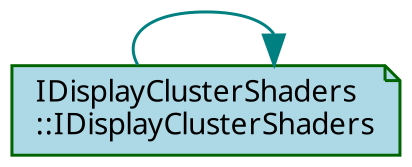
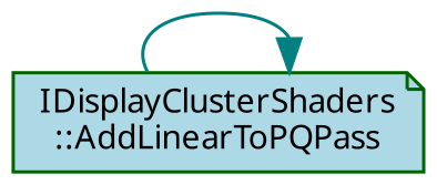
  digraph {
    rankdir=LR
    fontname="Noto Sans"
-   n1 [color=darkgreen fillcolor=lightblue fontcolor=black fontname="Noto Sans" fontsize=10 height=0.2 label="IDisplayClusterShaders\l::IDisplayClusterShaders" shape=note style=filled width=0.4]
+   n1 [color=darkgreen fillcolor=lightblue fontcolor=black fontname="Noto Sans" fontsize=10 height=0.2 label="IDisplayClusterShaders\l::AddLinearToPQPass" shape=note style=filled width=0.4]
    n1 -> n1 [color=teal fontname="Noto Sans" fontsize=10 labelfontname=Helvetica labelfontsize=10 style=solid]
  }
